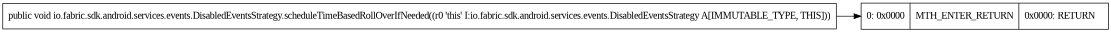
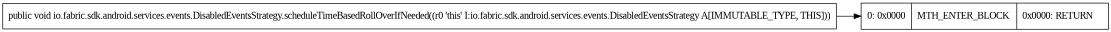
  digraph {
    rankdir=LR
    fontname="Liberation Serif"
    node [shape=record fontname="Liberation Serif"]
-   n1 [label="{0\:\ 0x0000|MTH_ENTER_RETURN\l|0x0000: RETURN   \l}"]
+   n1 [label="{0\:\ 0x0000|MTH_ENTER_BLOCK\l|0x0000: RETURN   \l}"]
    n2 [label="{public void io.fabric.sdk.android.services.events.DisabledEventsStrategy.scheduleTimeBasedRollOverIfNeeded((r0 'this' I:io.fabric.sdk.android.services.events.DisabledEventsStrategy A[IMMUTABLE_TYPE, THIS])) }"]
    n2 -> n1 [fontname="Liberation Serif"]
  }
